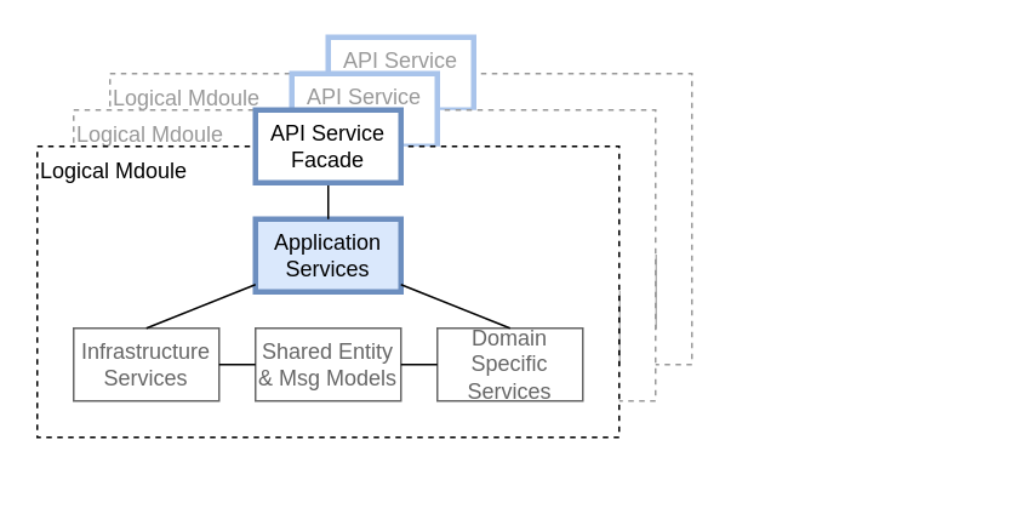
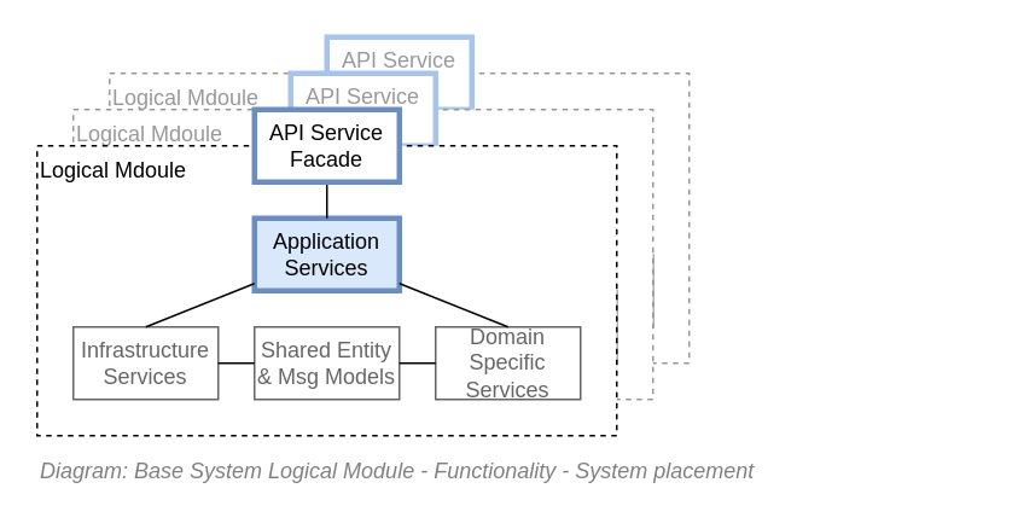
  <mxCell id="0" />
  <mxCell id="1" parent="0" />
  <mxCell id="2" value="Logical Mdoule" style="rounded=0;whiteSpace=wrap;html=1;strokeWidth=1;gradientColor=none;align=left;verticalAlign=top;dashed=1;container=1;collapsible=0;fontColor=#999999;strokeColor=#999999;" vertex="1" parent="1"><mxGeometry x="60" y="40" width="320" height="160" as="geometry" /></mxCell>
  <mxCell id="3" value="Application Services" style="rounded=0;whiteSpace=wrap;html=1;strokeColor=#6c8ebf;strokeWidth=3;fillColor=#dae8fc;align=center;" vertex="1" parent="2"><mxGeometry x="120" y="40" width="80" height="40" as="geometry" /></mxCell>
  <mxCell id="4" value="Infrastructure&lt;br&gt;Services" style="rounded=0;whiteSpace=wrap;html=1;strokeWidth=1;fillColor=none;gradientColor=none;align=center;strokeColor=#666666;fontColor=#666666;" vertex="1" parent="2"><mxGeometry x="20" y="100" width="80" height="40" as="geometry" /></mxCell>
  <mxCell id="5" style="edgeStyle=none;rounded=1;orthogonalLoop=1;jettySize=auto;html=1;entryX=0.5;entryY=0;entryDx=0;entryDy=0;startArrow=none;startFill=0;endArrow=none;endFill=0;strokeWidth=1;" edge="1" parent="2" source="3" target="4"><mxGeometry relative="1" as="geometry" /></mxCell>
  <mxCell id="6" value="Domain Specific Services" style="rounded=0;whiteSpace=wrap;html=1;strokeWidth=1;fillColor=none;gradientColor=none;align=center;strokeColor=#666666;fontColor=#666666;" vertex="1" parent="2"><mxGeometry x="220" y="100" width="80" height="40" as="geometry" /></mxCell>
  <mxCell id="7" style="edgeStyle=none;rounded=1;orthogonalLoop=1;jettySize=auto;html=1;entryX=0.5;entryY=0;entryDx=0;entryDy=0;startArrow=none;startFill=0;endArrow=none;endFill=0;strokeWidth=1;" edge="1" parent="2" source="3" target="6"><mxGeometry relative="1" as="geometry" /></mxCell>
  <mxCell id="8" value="" style="endArrow=none;html=1;strokeWidth=1;exitX=0.5;exitY=1;exitDx=0;exitDy=0;entryX=0.5;entryY=0;entryDx=0;entryDy=0;" edge="1" parent="2" source="12" target="3"><mxGeometry width="50" height="50" relative="1" as="geometry"><mxPoint x="370" y="60" as="sourcePoint" /><mxPoint x="420" y="10" as="targetPoint" /></mxGeometry></mxCell>
  <mxCell id="9" value="Shared Entity &amp;amp; Msg Models" style="rounded=0;whiteSpace=wrap;html=1;strokeWidth=1;fillColor=none;gradientColor=none;align=center;strokeColor=#666666;fontColor=#666666;" vertex="1" parent="2"><mxGeometry x="120" y="100" width="80" height="40" as="geometry" /></mxCell>
  <mxCell id="10" style="edgeStyle=none;rounded=1;orthogonalLoop=1;jettySize=auto;html=1;entryX=0;entryY=0.5;entryDx=0;entryDy=0;startArrow=none;startFill=0;endArrow=none;endFill=0;strokeWidth=1;" edge="1" parent="2" source="4" target="9"><mxGeometry relative="1" as="geometry" /></mxCell>
  <mxCell id="11" style="edgeStyle=none;rounded=1;orthogonalLoop=1;jettySize=auto;html=1;entryX=1;entryY=0.5;entryDx=0;entryDy=0;startArrow=none;startFill=0;endArrow=none;endFill=0;strokeWidth=1;" edge="1" parent="2" source="6" target="9"><mxGeometry relative="1" as="geometry" /></mxCell>
  <mxCell id="12" value="API Service Facade" style="rounded=0;whiteSpace=wrap;html=1;strokeWidth=3;align=center;fontColor=#999999;strokeColor=#A9C4EB;" vertex="1" parent="2"><mxGeometry x="120" y="-20" width="80" height="40" as="geometry" /></mxCell>
  <mxCell id="13" value="Logical Mdoule" style="rounded=0;whiteSpace=wrap;html=1;strokeWidth=1;gradientColor=none;align=left;verticalAlign=top;dashed=1;container=1;collapsible=0;fontColor=#999999;strokeColor=#999999;" vertex="1" parent="1"><mxGeometry x="40" y="60" width="320" height="160" as="geometry" /></mxCell>
  <mxCell id="14" value="Application Services" style="rounded=0;whiteSpace=wrap;html=1;strokeColor=#6c8ebf;strokeWidth=3;fillColor=#dae8fc;align=center;" vertex="1" parent="13"><mxGeometry x="120" y="40" width="80" height="40" as="geometry" /></mxCell>
  <mxCell id="15" value="Infrastructure&lt;br&gt;Services" style="rounded=0;whiteSpace=wrap;html=1;strokeWidth=1;fillColor=none;gradientColor=none;align=center;strokeColor=#666666;fontColor=#666666;" vertex="1" parent="13"><mxGeometry x="20" y="100" width="80" height="40" as="geometry" /></mxCell>
  <mxCell id="16" style="edgeStyle=none;rounded=1;orthogonalLoop=1;jettySize=auto;html=1;entryX=0.5;entryY=0;entryDx=0;entryDy=0;startArrow=none;startFill=0;endArrow=none;endFill=0;strokeWidth=1;" edge="1" parent="13" source="14" target="15"><mxGeometry relative="1" as="geometry" /></mxCell>
  <mxCell id="17" value="Domain Specific Services" style="rounded=0;whiteSpace=wrap;html=1;strokeWidth=1;fillColor=none;gradientColor=none;align=center;strokeColor=#666666;fontColor=#666666;" vertex="1" parent="13"><mxGeometry x="220" y="100" width="80" height="40" as="geometry" /></mxCell>
  <mxCell id="18" style="edgeStyle=none;rounded=1;orthogonalLoop=1;jettySize=auto;html=1;entryX=0.5;entryY=0;entryDx=0;entryDy=0;startArrow=none;startFill=0;endArrow=none;endFill=0;strokeWidth=1;" edge="1" parent="13" source="14" target="17"><mxGeometry relative="1" as="geometry" /></mxCell>
  <mxCell id="19" value="" style="endArrow=none;html=1;strokeWidth=1;exitX=0.5;exitY=1;exitDx=0;exitDy=0;entryX=0.5;entryY=0;entryDx=0;entryDy=0;" edge="1" parent="13" source="23" target="14"><mxGeometry width="50" height="50" relative="1" as="geometry"><mxPoint x="370" y="60" as="sourcePoint" /><mxPoint x="420" y="10" as="targetPoint" /></mxGeometry></mxCell>
  <mxCell id="20" value="Shared Entity &amp;amp; Msg Models" style="rounded=0;whiteSpace=wrap;html=1;strokeWidth=1;fillColor=none;gradientColor=none;align=center;strokeColor=#666666;fontColor=#666666;" vertex="1" parent="13"><mxGeometry x="120" y="100" width="80" height="40" as="geometry" /></mxCell>
  <mxCell id="21" style="edgeStyle=none;rounded=1;orthogonalLoop=1;jettySize=auto;html=1;entryX=0;entryY=0.5;entryDx=0;entryDy=0;startArrow=none;startFill=0;endArrow=none;endFill=0;strokeWidth=1;" edge="1" parent="13" source="15" target="20"><mxGeometry relative="1" as="geometry" /></mxCell>
  <mxCell id="22" style="edgeStyle=none;rounded=1;orthogonalLoop=1;jettySize=auto;html=1;entryX=1;entryY=0.5;entryDx=0;entryDy=0;startArrow=none;startFill=0;endArrow=none;endFill=0;strokeWidth=1;" edge="1" parent="13" source="17" target="20"><mxGeometry relative="1" as="geometry" /></mxCell>
  <mxCell id="23" value="API Service Facade" style="rounded=0;whiteSpace=wrap;html=1;strokeWidth=3;align=center;fontColor=#999999;strokeColor=#A9C4EB;" vertex="1" parent="13"><mxGeometry x="120" y="-20" width="80" height="40" as="geometry" /></mxCell>
  <mxCell id="24" value="Logical Mdoule" style="rounded=0;whiteSpace=wrap;html=1;strokeColor=#000000;strokeWidth=1;gradientColor=none;align=left;verticalAlign=top;dashed=1;container=1;collapsible=0;" vertex="1" parent="1"><mxGeometry x="20" y="80" width="320" height="160" as="geometry" /></mxCell>
  <mxCell id="25" value="Application Services" style="rounded=0;whiteSpace=wrap;html=1;strokeColor=#6c8ebf;strokeWidth=3;fillColor=#dae8fc;align=center;" vertex="1" parent="24"><mxGeometry x="120" y="40" width="80" height="40" as="geometry" /></mxCell>
  <mxCell id="26" value="Infrastructure&lt;br&gt;Services" style="rounded=0;whiteSpace=wrap;html=1;strokeWidth=1;fillColor=none;gradientColor=none;align=center;strokeColor=#666666;fontColor=#666666;" vertex="1" parent="24"><mxGeometry x="20" y="100" width="80" height="40" as="geometry" /></mxCell>
  <mxCell id="27" style="edgeStyle=none;rounded=1;orthogonalLoop=1;jettySize=auto;html=1;entryX=0.5;entryY=0;entryDx=0;entryDy=0;startArrow=none;startFill=0;endArrow=none;endFill=0;strokeWidth=1;" edge="1" parent="24" source="25" target="26"><mxGeometry relative="1" as="geometry" /></mxCell>
  <mxCell id="28" value="Domain Specific Services" style="rounded=0;whiteSpace=wrap;html=1;strokeWidth=1;fillColor=none;gradientColor=none;align=center;strokeColor=#666666;fontColor=#666666;" vertex="1" parent="24"><mxGeometry x="220" y="100" width="80" height="40" as="geometry" /></mxCell>
  <mxCell id="29" style="edgeStyle=none;rounded=1;orthogonalLoop=1;jettySize=auto;html=1;entryX=0.5;entryY=0;entryDx=0;entryDy=0;startArrow=none;startFill=0;endArrow=none;endFill=0;strokeWidth=1;" edge="1" parent="24" source="25" target="28"><mxGeometry relative="1" as="geometry" /></mxCell>
  <mxCell id="30" value="" style="endArrow=none;html=1;strokeWidth=1;exitX=0.5;exitY=1;exitDx=0;exitDy=0;entryX=0.5;entryY=0;entryDx=0;entryDy=0;" edge="1" parent="24" source="34" target="25"><mxGeometry width="50" height="50" relative="1" as="geometry"><mxPoint x="370" y="60" as="sourcePoint" /><mxPoint x="420" y="10" as="targetPoint" /></mxGeometry></mxCell>
  <mxCell id="31" value="Shared Entity &amp;amp; Msg Models" style="rounded=0;whiteSpace=wrap;html=1;strokeWidth=1;fillColor=none;gradientColor=none;align=center;strokeColor=#666666;fontColor=#666666;" vertex="1" parent="24"><mxGeometry x="120" y="100" width="80" height="40" as="geometry" /></mxCell>
  <mxCell id="32" style="edgeStyle=none;rounded=1;orthogonalLoop=1;jettySize=auto;html=1;entryX=0;entryY=0.5;entryDx=0;entryDy=0;startArrow=none;startFill=0;endArrow=none;endFill=0;strokeWidth=1;" edge="1" parent="24" source="26" target="31"><mxGeometry relative="1" as="geometry" /></mxCell>
  <mxCell id="33" style="edgeStyle=none;rounded=1;orthogonalLoop=1;jettySize=auto;html=1;entryX=1;entryY=0.5;entryDx=0;entryDy=0;startArrow=none;startFill=0;endArrow=none;endFill=0;strokeWidth=1;" edge="1" parent="24" source="28" target="31"><mxGeometry relative="1" as="geometry" /></mxCell>
  <mxCell id="34" value="API Service Facade" style="rounded=0;whiteSpace=wrap;html=1;strokeColor=#6c8ebf;strokeWidth=3;align=center;" vertex="1" parent="24"><mxGeometry x="120" y="-20" width="80" height="40" as="geometry" /></mxCell>
+ <mxCell id="35" value="&lt;font style=&quot;font-size: 12px&quot;&gt;Diagram: Base System Logical Module -&amp;nbsp;Functionality -&amp;nbsp;System placement&lt;/font&gt;" style="text;strokeColor=none;fillColor=none;html=1;fontSize=12;fontStyle=2;verticalAlign=middle;align=left;shadow=0;glass=0;comic=0;opacity=30;fontColor=#808080;strokeWidth=1;" vertex="1" parent="1"><mxGeometry x="20" y="250" width="520" height="20" as="geometry" /></mxCell>
